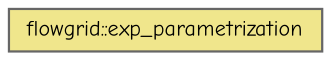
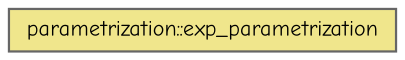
  digraph {
    rankdir=TB
    fontname="Comic Neue"
-   n1 [color=grey40 fillcolor=khaki fontname="Comic Neue" fontsize=10 height=0.2 label="flowgrid::exp_parametrization" shape=box style=filled width=0.4]
+   n1 [color=grey40 fillcolor=khaki fontname="Comic Neue" fontsize=10 height=0.2 label="parametrization::exp_parametrization" shape=box style=filled width=0.4]
  }
